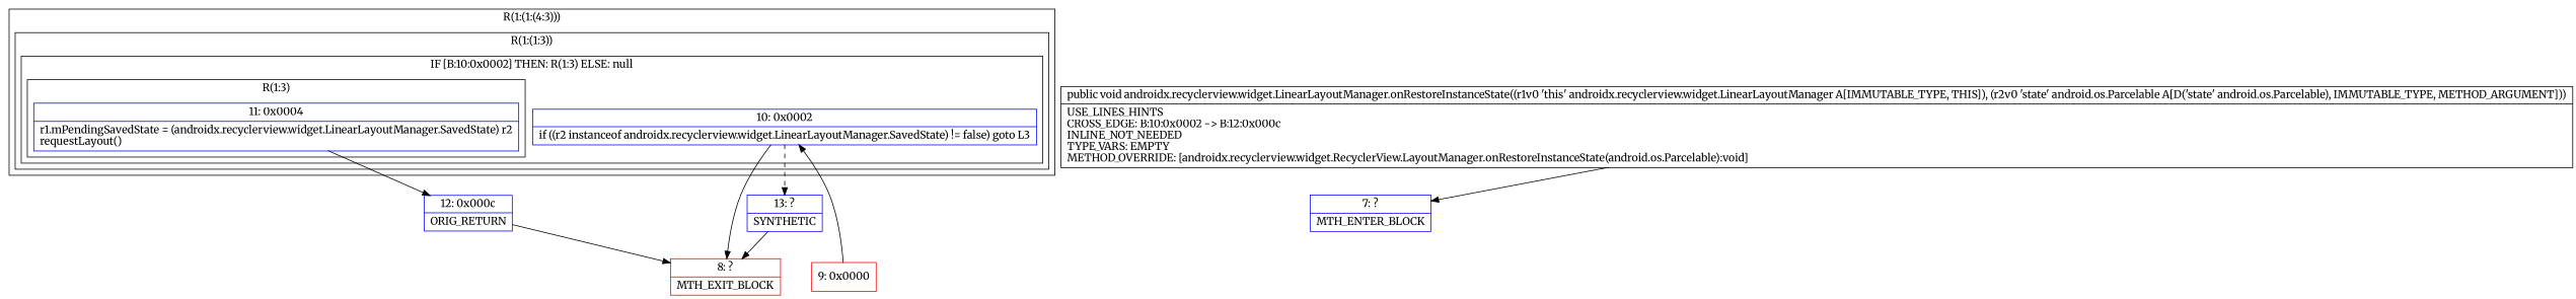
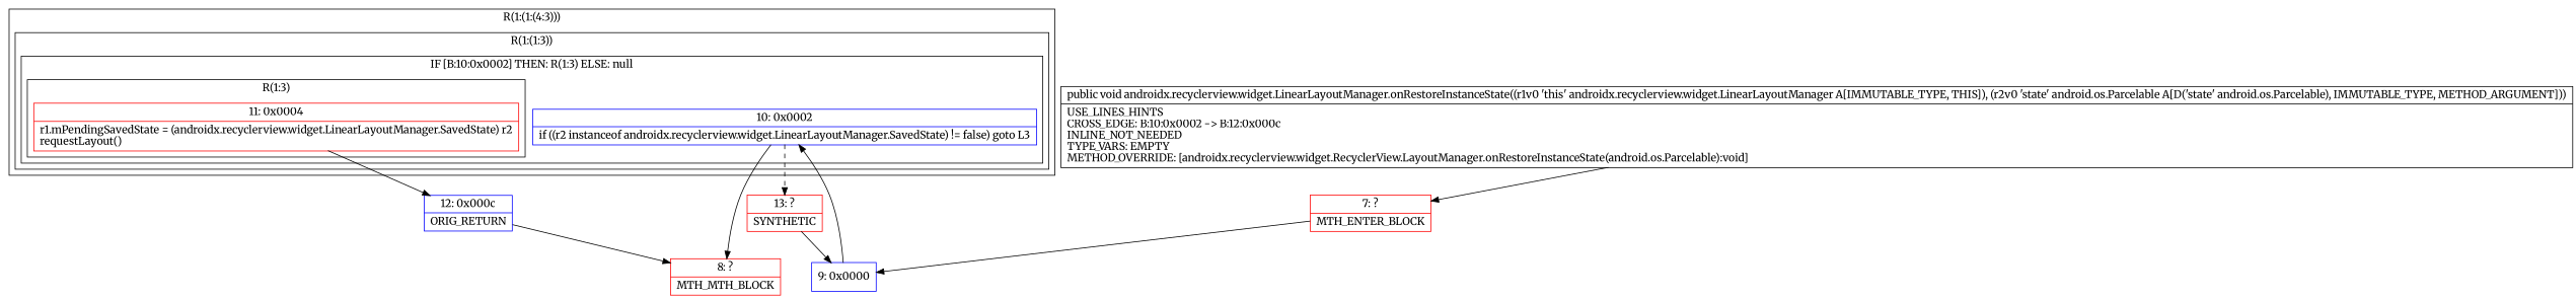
  digraph {
    fontname=Merriweather
    node [color=red fontname=Merriweather shape=record]
    edge [fontname=Merriweather]
-   n1 [color=blue label="{11\:\ 0x0004|r1.mPendingSavedState = (androidx.recyclerview.widget.LinearLayoutManager.SavedState) r2\lrequestLayout()\l}"]
+   n1 [label="{11\:\ 0x0004|r1.mPendingSavedState = (androidx.recyclerview.widget.LinearLayoutManager.SavedState) r2\lrequestLayout()\l}"]
    n2 [color=blue label="{10\:\ 0x0002|if ((r2 instanceof androidx.recyclerview.widget.LinearLayoutManager.SavedState) != false) goto L3\l}"]
    n3 [color=blue label="{12\:\ 0x000c|ORIG_RETURN\l}"]
-   n4 [color=blue label="{13\:\ ?|SYNTHETIC\l}"]
-   n5 [label="{8\:\ ?|MTH_EXIT_BLOCK\l}"]
-   n6 [color=blue label="{7\:\ ?|MTH_ENTER_BLOCK\l}"]
-   n7 [label="{9\:\ 0x0000}"]
+   n4 [label="{13\:\ ?|SYNTHETIC\l}"]
+   n5 [label="{8\:\ ?|MTH_MTH_BLOCK\l}"]
+   n6 [label="{7\:\ ?|MTH_ENTER_BLOCK\l}"]
+   n7 [color=blue label="{9\:\ 0x0000}"]
    n8 [label="{public void androidx.recyclerview.widget.LinearLayoutManager.onRestoreInstanceState((r1v0 'this' androidx.recyclerview.widget.LinearLayoutManager A[IMMUTABLE_TYPE, THIS]), (r2v0 'state' android.os.Parcelable A[D('state' android.os.Parcelable), IMMUTABLE_TYPE, METHOD_ARGUMENT]))  | USE_LINES_HINTS\lCROSS_EDGE: B:10:0x0002 \-\> B:12:0x000c\lINLINE_NOT_NEEDED\lTYPE_VARS: EMPTY\lMETHOD_OVERRIDE: [androidx.recyclerview.widget.RecyclerView.LayoutManager.onRestoreInstanceState(android.os.Parcelable):void]\l}" color=""]
    subgraph cluster_1 {
      label="R(1:(1:(4:3)))"
      subgraph cluster_2 {
        label="R(1:(1:3))"
        subgraph cluster_3 {
          label="IF [B:10:0x0002] THEN: R(1:3) ELSE: null"
          n2
          subgraph cluster_4 {
            label="R(1:3)"
            n1
          }
        }
      }
    }
    n1 -> n3
    n2 -> n4 [style=dashed]
    n2 -> n5
    n3 -> n5
-   n4 -> n5
+   n4 -> n7
+   n6 -> n7
    n7 -> n2
    n8 -> n6
  }
